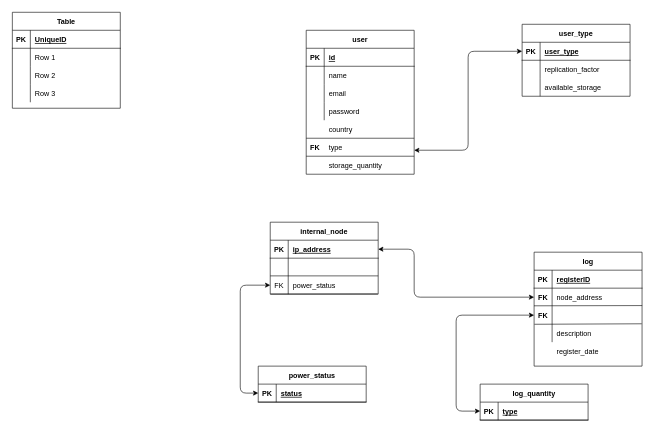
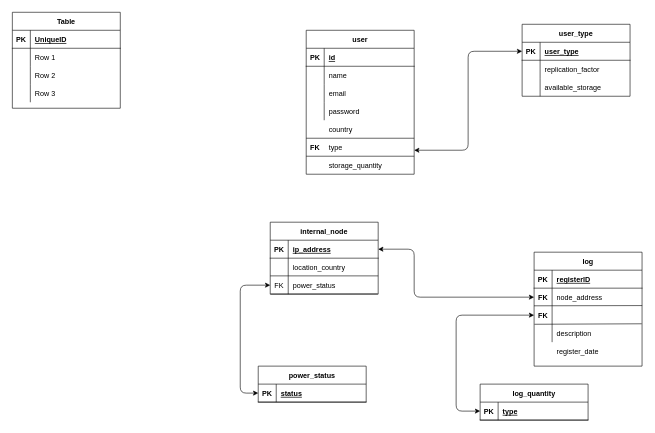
  <mxCell id="0" />
  <mxCell id="1" parent="0" />
  <mxCell id="2" value="Table" style="shape=table;startSize=30;container=1;collapsible=1;childLayout=tableLayout;fixedRows=1;rowLines=0;fontStyle=1;align=center;resizeLast=1;" vertex="1" parent="1"><mxGeometry x="20" y="20" width="180" height="160" as="geometry" /></mxCell>
  <mxCell id="3" value="" style="shape=partialRectangle;collapsible=0;dropTarget=0;pointerEvents=0;fillColor=none;top=0;left=0;bottom=1;right=0;points=[[0,0.5],[1,0.5]];portConstraint=eastwest;" vertex="1" parent="2"><mxGeometry y="30" width="180" height="30" as="geometry" /></mxCell>
  <mxCell id="4" value="PK" style="shape=partialRectangle;connectable=0;fillColor=none;top=0;left=0;bottom=0;right=0;fontStyle=1;overflow=hidden;" vertex="1" parent="3"><mxGeometry width="30" height="30" as="geometry" /></mxCell>
  <mxCell id="5" value="UniqueID" style="shape=partialRectangle;connectable=0;fillColor=none;top=0;left=0;bottom=0;right=0;align=left;spacingLeft=6;fontStyle=5;overflow=hidden;" vertex="1" parent="3"><mxGeometry x="30" width="150" height="30" as="geometry" /></mxCell>
  <mxCell id="6" value="" style="shape=partialRectangle;collapsible=0;dropTarget=0;pointerEvents=0;fillColor=none;top=0;left=0;bottom=0;right=0;points=[[0,0.5],[1,0.5]];portConstraint=eastwest;" vertex="1" parent="2"><mxGeometry y="60" width="180" height="30" as="geometry" /></mxCell>
  <mxCell id="7" value="" style="shape=partialRectangle;connectable=0;fillColor=none;top=0;left=0;bottom=0;right=0;editable=1;overflow=hidden;" vertex="1" parent="6"><mxGeometry width="30" height="30" as="geometry" /></mxCell>
  <mxCell id="8" value="Row 1" style="shape=partialRectangle;connectable=0;fillColor=none;top=0;left=0;bottom=0;right=0;align=left;spacingLeft=6;overflow=hidden;" vertex="1" parent="6"><mxGeometry x="30" width="150" height="30" as="geometry" /></mxCell>
  <mxCell id="9" value="" style="shape=partialRectangle;collapsible=0;dropTarget=0;pointerEvents=0;fillColor=none;top=0;left=0;bottom=0;right=0;points=[[0,0.5],[1,0.5]];portConstraint=eastwest;" vertex="1" parent="2"><mxGeometry y="90" width="180" height="30" as="geometry" /></mxCell>
  <mxCell id="10" value="" style="shape=partialRectangle;connectable=0;fillColor=none;top=0;left=0;bottom=0;right=0;editable=1;overflow=hidden;" vertex="1" parent="9"><mxGeometry width="30" height="30" as="geometry" /></mxCell>
  <mxCell id="11" value="Row 2" style="shape=partialRectangle;connectable=0;fillColor=none;top=0;left=0;bottom=0;right=0;align=left;spacingLeft=6;overflow=hidden;" vertex="1" parent="9"><mxGeometry x="30" width="150" height="30" as="geometry" /></mxCell>
  <mxCell id="12" value="" style="shape=partialRectangle;collapsible=0;dropTarget=0;pointerEvents=0;fillColor=none;top=0;left=0;bottom=0;right=0;points=[[0,0.5],[1,0.5]];portConstraint=eastwest;" vertex="1" parent="2"><mxGeometry y="120" width="180" height="30" as="geometry" /></mxCell>
  <mxCell id="13" value="" style="shape=partialRectangle;connectable=0;fillColor=none;top=0;left=0;bottom=0;right=0;editable=1;overflow=hidden;" vertex="1" parent="12"><mxGeometry width="30" height="30" as="geometry" /></mxCell>
  <mxCell id="14" value="Row 3" style="shape=partialRectangle;connectable=0;fillColor=none;top=0;left=0;bottom=0;right=0;align=left;spacingLeft=6;overflow=hidden;" vertex="1" parent="12"><mxGeometry x="30" width="150" height="30" as="geometry" /></mxCell>
  <mxCell id="15" value="" style="group" vertex="1" connectable="0" parent="1"><mxGeometry x="510" y="50" width="450" height="240" as="geometry" /></mxCell>
  <mxCell id="16" value="" style="group" vertex="1" connectable="0" parent="15"><mxGeometry width="180" height="240" as="geometry" /></mxCell>
  <mxCell id="17" value="user" style="shape=table;startSize=30;container=1;collapsible=1;childLayout=tableLayout;fixedRows=1;rowLines=0;fontStyle=1;align=center;resizeLast=1;" vertex="1" parent="16"><mxGeometry width="180" height="240" as="geometry" /></mxCell>
  <mxCell id="18" value="" style="shape=partialRectangle;collapsible=0;dropTarget=0;pointerEvents=0;fillColor=none;top=0;left=0;bottom=1;right=0;points=[[0,0.5],[1,0.5]];portConstraint=eastwest;" vertex="1" parent="17"><mxGeometry y="30" width="180" height="30" as="geometry" /></mxCell>
  <mxCell id="19" value="PK" style="shape=partialRectangle;connectable=0;fillColor=none;top=0;left=0;bottom=0;right=0;fontStyle=1;overflow=hidden;" vertex="1" parent="18"><mxGeometry width="30" height="30" as="geometry" /></mxCell>
  <mxCell id="20" value="id" style="shape=partialRectangle;connectable=0;fillColor=none;top=0;left=0;bottom=0;right=0;align=left;spacingLeft=6;fontStyle=5;overflow=hidden;" vertex="1" parent="18"><mxGeometry x="30" width="150" height="30" as="geometry" /></mxCell>
  <mxCell id="21" value="" style="shape=partialRectangle;collapsible=0;dropTarget=0;pointerEvents=0;fillColor=none;top=0;left=0;bottom=0;right=0;points=[[0,0.5],[1,0.5]];portConstraint=eastwest;" vertex="1" parent="17"><mxGeometry y="60" width="180" height="30" as="geometry" /></mxCell>
  <mxCell id="22" value="" style="shape=partialRectangle;connectable=0;fillColor=none;top=0;left=0;bottom=0;right=0;editable=1;overflow=hidden;" vertex="1" parent="21"><mxGeometry width="30" height="30" as="geometry" /></mxCell>
  <mxCell id="23" value="name" style="shape=partialRectangle;connectable=0;fillColor=none;top=0;left=0;bottom=0;right=0;align=left;spacingLeft=6;overflow=hidden;" vertex="1" parent="21"><mxGeometry x="30" width="150" height="30" as="geometry" /></mxCell>
  <mxCell id="24" value="" style="shape=partialRectangle;collapsible=0;dropTarget=0;pointerEvents=0;fillColor=none;top=0;left=0;bottom=0;right=0;points=[[0,0.5],[1,0.5]];portConstraint=eastwest;" vertex="1" parent="17"><mxGeometry y="90" width="180" height="30" as="geometry" /></mxCell>
  <mxCell id="25" value="" style="shape=partialRectangle;connectable=0;fillColor=none;top=0;left=0;bottom=0;right=0;editable=1;overflow=hidden;" vertex="1" parent="24"><mxGeometry width="30" height="30" as="geometry" /></mxCell>
  <mxCell id="26" value="email" style="shape=partialRectangle;connectable=0;fillColor=none;top=0;left=0;bottom=0;right=0;align=left;spacingLeft=6;overflow=hidden;" vertex="1" parent="24"><mxGeometry x="30" width="150" height="30" as="geometry" /></mxCell>
  <mxCell id="27" value="" style="shape=partialRectangle;collapsible=0;dropTarget=0;pointerEvents=0;fillColor=none;top=0;left=0;bottom=0;right=0;points=[[0,0.5],[1,0.5]];portConstraint=eastwest;" vertex="1" parent="17"><mxGeometry y="120" width="180" height="30" as="geometry" /></mxCell>
  <mxCell id="28" value="" style="shape=partialRectangle;connectable=0;fillColor=none;top=0;left=0;bottom=0;right=0;editable=1;overflow=hidden;" vertex="1" parent="27"><mxGeometry width="30" height="30" as="geometry" /></mxCell>
  <mxCell id="29" value="password" style="shape=partialRectangle;connectable=0;fillColor=none;top=0;left=0;bottom=0;right=0;align=left;spacingLeft=6;overflow=hidden;" vertex="1" parent="27"><mxGeometry x="30" width="150" height="30" as="geometry" /></mxCell>
  <mxCell id="30" value="country" style="shape=partialRectangle;connectable=0;fillColor=none;top=0;left=0;bottom=0;right=0;align=left;spacingLeft=6;overflow=hidden;" vertex="1" parent="16"><mxGeometry x="30" y="150" width="150" height="30" as="geometry" /></mxCell>
  <mxCell id="31" value="type" style="shape=partialRectangle;connectable=0;fillColor=none;top=0;left=0;bottom=0;right=0;align=left;spacingLeft=6;overflow=hidden;" vertex="1" parent="16"><mxGeometry x="30" y="180" width="150" height="30" as="geometry" /></mxCell>
  <mxCell id="32" value="storage_quantity" style="shape=partialRectangle;connectable=0;fillColor=none;top=0;left=0;bottom=0;right=0;align=left;spacingLeft=6;overflow=hidden;" vertex="1" parent="16"><mxGeometry x="30" y="210" width="150" height="30" as="geometry" /></mxCell>
  <mxCell id="33" value="FK" style="shape=partialRectangle;connectable=0;fillColor=none;top=0;left=0;bottom=0;right=0;fontStyle=1;overflow=hidden;" vertex="1" parent="16"><mxGeometry y="180" width="30" height="30" as="geometry" /></mxCell>
  <mxCell id="34" value="" style="group" vertex="1" connectable="0" parent="15"><mxGeometry x="270" width="180" height="240" as="geometry" /></mxCell>
  <mxCell id="35" value="user_type" style="shape=table;startSize=30;container=1;collapsible=1;childLayout=tableLayout;fixedRows=1;rowLines=0;fontStyle=1;align=center;resizeLast=1;" vertex="1" parent="34"><mxGeometry x="90" y="-10" width="180" height="120" as="geometry" /></mxCell>
  <mxCell id="36" value="" style="shape=partialRectangle;collapsible=0;dropTarget=0;pointerEvents=0;fillColor=none;top=0;left=0;bottom=1;right=0;points=[[0,0.5],[1,0.5]];portConstraint=eastwest;" vertex="1" parent="35"><mxGeometry y="30" width="180" height="30" as="geometry" /></mxCell>
  <mxCell id="37" value="PK" style="shape=partialRectangle;connectable=0;fillColor=none;top=0;left=0;bottom=0;right=0;fontStyle=1;overflow=hidden;" vertex="1" parent="36"><mxGeometry width="30" height="30" as="geometry" /></mxCell>
  <mxCell id="38" value="user_type" style="shape=partialRectangle;connectable=0;fillColor=none;top=0;left=0;bottom=0;right=0;align=left;spacingLeft=6;fontStyle=5;overflow=hidden;" vertex="1" parent="36"><mxGeometry x="30" width="150" height="30" as="geometry" /></mxCell>
  <mxCell id="39" value="" style="shape=partialRectangle;collapsible=0;dropTarget=0;pointerEvents=0;fillColor=none;top=0;left=0;bottom=0;right=0;points=[[0,0.5],[1,0.5]];portConstraint=eastwest;" vertex="1" parent="35"><mxGeometry y="60" width="180" height="30" as="geometry" /></mxCell>
  <mxCell id="40" value="" style="shape=partialRectangle;connectable=0;fillColor=none;top=0;left=0;bottom=0;right=0;editable=1;overflow=hidden;" vertex="1" parent="39"><mxGeometry width="30" height="30" as="geometry" /></mxCell>
  <mxCell id="41" value="replication_factor" style="shape=partialRectangle;connectable=0;fillColor=none;top=0;left=0;bottom=0;right=0;align=left;spacingLeft=6;overflow=hidden;" vertex="1" parent="39"><mxGeometry x="30" width="150" height="30" as="geometry" /></mxCell>
  <mxCell id="42" value="" style="shape=partialRectangle;collapsible=0;dropTarget=0;pointerEvents=0;fillColor=none;top=0;left=0;bottom=0;right=0;points=[[0,0.5],[1,0.5]];portConstraint=eastwest;" vertex="1" parent="35"><mxGeometry y="90" width="180" height="30" as="geometry" /></mxCell>
  <mxCell id="43" value="" style="shape=partialRectangle;connectable=0;fillColor=none;top=0;left=0;bottom=0;right=0;editable=1;overflow=hidden;" vertex="1" parent="42"><mxGeometry width="30" height="30" as="geometry" /></mxCell>
  <mxCell id="44" value="available_storage" style="shape=partialRectangle;connectable=0;fillColor=none;top=0;left=0;bottom=0;right=0;align=left;spacingLeft=6;overflow=hidden;" vertex="1" parent="42"><mxGeometry x="30" width="150" height="30" as="geometry" /></mxCell>
  <mxCell id="45" value="" style="shape=partialRectangle;connectable=0;fillColor=none;top=0;left=0;bottom=0;right=0;fontStyle=1;overflow=hidden;" vertex="1" parent="34"><mxGeometry y="180" width="30" height="30" as="geometry" /></mxCell>
  <mxCell id="46" value="log" style="shape=table;startSize=30;container=1;collapsible=1;childLayout=tableLayout;fixedRows=1;rowLines=0;fontStyle=1;align=center;resizeLast=1;" vertex="1" parent="1"><mxGeometry x="890" y="420" width="180" height="190" as="geometry" /></mxCell>
  <mxCell id="47" value="" style="shape=partialRectangle;collapsible=0;dropTarget=0;pointerEvents=0;fillColor=none;top=0;left=0;bottom=1;right=0;points=[[0,0.5],[1,0.5]];portConstraint=eastwest;" vertex="1" parent="46"><mxGeometry y="30" width="180" height="30" as="geometry" /></mxCell>
  <mxCell id="48" value="PK" style="shape=partialRectangle;connectable=0;fillColor=none;top=0;left=0;bottom=0;right=0;fontStyle=1;overflow=hidden;" vertex="1" parent="47"><mxGeometry width="30" height="30" as="geometry" /></mxCell>
  <mxCell id="49" value="registerID" style="shape=partialRectangle;connectable=0;fillColor=none;top=0;left=0;bottom=0;right=0;align=left;spacingLeft=6;fontStyle=5;overflow=hidden;" vertex="1" parent="47"><mxGeometry x="30" width="150" height="30" as="geometry" /></mxCell>
  <mxCell id="50" value="" style="shape=partialRectangle;collapsible=0;dropTarget=0;pointerEvents=0;fillColor=none;top=0;left=0;bottom=0;right=0;points=[[0,0.5],[1,0.5]];portConstraint=eastwest;" vertex="1" parent="46"><mxGeometry y="60" width="180" height="30" as="geometry" /></mxCell>
  <mxCell id="51" value="FK" style="shape=partialRectangle;connectable=0;fillColor=none;top=0;left=0;bottom=0;right=0;editable=1;overflow=hidden;fontStyle=1" vertex="1" parent="50"><mxGeometry width="30" height="30" as="geometry" /></mxCell>
  <mxCell id="52" value="node_address" style="shape=partialRectangle;connectable=0;fillColor=none;top=0;left=0;bottom=0;right=0;align=left;spacingLeft=6;overflow=hidden;" vertex="1" parent="50"><mxGeometry x="30" width="150" height="30" as="geometry" /></mxCell>
  <mxCell id="53" value="" style="shape=partialRectangle;collapsible=0;dropTarget=0;pointerEvents=0;fillColor=none;top=0;left=0;bottom=0;right=0;points=[[0,0.5],[1,0.5]];portConstraint=eastwest;" vertex="1" parent="46"><mxGeometry y="90" width="180" height="30" as="geometry" /></mxCell>
  <mxCell id="54" value="FK" style="shape=partialRectangle;connectable=0;fillColor=none;top=0;left=0;bottom=0;right=0;editable=1;overflow=hidden;fontStyle=1" vertex="1" parent="53"><mxGeometry width="30" height="30" as="geometry" /></mxCell>
  <mxCell id="55" value="" style="shape=partialRectangle;collapsible=0;dropTarget=0;pointerEvents=0;fillColor=none;top=0;left=0;bottom=0;right=0;points=[[0,0.5],[1,0.5]];portConstraint=eastwest;" vertex="1" parent="46"><mxGeometry y="120" width="180" height="30" as="geometry" /></mxCell>
  <mxCell id="56" value="" style="shape=partialRectangle;connectable=0;fillColor=none;top=0;left=0;bottom=0;right=0;editable=1;overflow=hidden;" vertex="1" parent="55"><mxGeometry width="30" height="30" as="geometry" /></mxCell>
  <mxCell id="57" value="description" style="shape=partialRectangle;connectable=0;fillColor=none;top=0;left=0;bottom=0;right=0;align=left;spacingLeft=6;overflow=hidden;" vertex="1" parent="55"><mxGeometry x="30" width="150" height="30" as="geometry" /></mxCell>
  <mxCell id="58" value="" style="endArrow=none;html=1;exitX=-0.001;exitY=0.98;exitDx=0;exitDy=0;exitPerimeter=0;entryX=1.001;entryY=-0.033;entryDx=0;entryDy=0;entryPerimeter=0;" edge="1" parent="46" source="50" target="53"><mxGeometry width="50" height="50" relative="1" as="geometry"><mxPoint x="-150" y="190" as="sourcePoint" /><mxPoint x="-100" y="140" as="targetPoint" /></mxGeometry></mxCell>
  <mxCell id="59" value="" style="endArrow=none;html=1;exitX=0.003;exitY=0.007;exitDx=0;exitDy=0;exitPerimeter=0;entryX=0.997;entryY=-0.02;entryDx=0;entryDy=0;entryPerimeter=0;" edge="1" parent="46" source="55" target="55"><mxGeometry width="50" height="50" relative="1" as="geometry"><mxPoint x="90" y="230" as="sourcePoint" /><mxPoint x="140" y="180" as="targetPoint" /></mxGeometry></mxCell>
  <mxCell id="60" value="internal_node" style="shape=table;startSize=30;container=1;collapsible=1;childLayout=tableLayout;fixedRows=1;rowLines=0;fontStyle=1;align=center;resizeLast=1;" vertex="1" parent="1"><mxGeometry x="450" y="370" width="180" height="120" as="geometry" /></mxCell>
  <mxCell id="61" value="" style="shape=partialRectangle;collapsible=0;dropTarget=0;pointerEvents=0;fillColor=none;top=0;left=0;bottom=1;right=0;points=[[0,0.5],[1,0.5]];portConstraint=eastwest;" vertex="1" parent="60"><mxGeometry y="30" width="180" height="30" as="geometry" /></mxCell>
  <mxCell id="62" value="PK" style="shape=partialRectangle;connectable=0;fillColor=none;top=0;left=0;bottom=0;right=0;fontStyle=1;overflow=hidden;" vertex="1" parent="61"><mxGeometry width="30" height="30" as="geometry" /></mxCell>
  <mxCell id="63" value="ip_address" style="shape=partialRectangle;connectable=0;fillColor=none;top=0;left=0;bottom=0;right=0;align=left;spacingLeft=6;fontStyle=5;overflow=hidden;" vertex="1" parent="61"><mxGeometry x="30" width="150" height="30" as="geometry" /></mxCell>
  <mxCell id="64" value="" style="shape=partialRectangle;collapsible=0;dropTarget=0;pointerEvents=0;fillColor=none;top=0;left=0;bottom=0;right=0;points=[[0,0.5],[1,0.5]];portConstraint=eastwest;" vertex="1" parent="60"><mxGeometry y="60" width="180" height="30" as="geometry" /></mxCell>
  <mxCell id="65" value="" style="shape=partialRectangle;connectable=0;fillColor=none;top=0;left=0;bottom=0;right=0;editable=1;overflow=hidden;" vertex="1" parent="64"><mxGeometry width="30" height="30" as="geometry" /></mxCell>
+ <mxCell id="66" value="location_country" style="shape=partialRectangle;connectable=0;fillColor=none;top=0;left=0;bottom=0;right=0;align=left;spacingLeft=6;overflow=hidden;" vertex="1" parent="64"><mxGeometry x="30" width="150" height="30" as="geometry" /></mxCell>
  <mxCell id="67" value="" style="shape=partialRectangle;collapsible=0;dropTarget=0;pointerEvents=0;fillColor=none;top=0;left=0;bottom=0;right=0;points=[[0,0.5],[1,0.5]];portConstraint=eastwest;" vertex="1" parent="60"><mxGeometry y="90" width="180" height="30" as="geometry" /></mxCell>
  <mxCell id="68" value="FK" style="shape=partialRectangle;connectable=0;fillColor=none;top=0;left=0;bottom=0;right=0;editable=1;overflow=hidden;" vertex="1" parent="67"><mxGeometry width="30" height="30" as="geometry" /></mxCell>
  <mxCell id="69" value="power_status" style="shape=partialRectangle;connectable=0;fillColor=none;top=0;left=0;bottom=0;right=0;align=left;spacingLeft=6;overflow=hidden;" vertex="1" parent="67"><mxGeometry x="30" width="150" height="30" as="geometry" /></mxCell>
  <mxCell id="70" value="" style="endArrow=none;html=1;exitX=0;exitY=-0.016;exitDx=0;exitDy=0;exitPerimeter=0;entryX=1;entryY=0.984;entryDx=0;entryDy=0;entryPerimeter=0;" edge="1" parent="60" source="67" target="64"><mxGeometry width="50" height="50" relative="1" as="geometry"><mxPoint x="70" y="140" as="sourcePoint" /><mxPoint x="120" y="90" as="targetPoint" /></mxGeometry></mxCell>
  <mxCell id="71" value="" style="endArrow=none;html=1;exitX=0.002;exitY=0.992;exitDx=0;exitDy=0;exitPerimeter=0;entryX=0.996;entryY=0.984;entryDx=0;entryDy=0;entryPerimeter=0;" edge="1" parent="60" source="67" target="67"><mxGeometry width="50" height="50" relative="1" as="geometry"><mxPoint x="70" y="140" as="sourcePoint" /><mxPoint x="120" y="90" as="targetPoint" /></mxGeometry></mxCell>
  <mxCell id="72" value="" style="endArrow=none;html=1;" edge="1" parent="1"><mxGeometry width="50" height="50" relative="1" as="geometry"><mxPoint x="510" y="230" as="sourcePoint" /><mxPoint x="690" y="230" as="targetPoint" /></mxGeometry></mxCell>
  <mxCell id="73" value="" style="endArrow=none;html=1;" edge="1" parent="1"><mxGeometry width="50" height="50" relative="1" as="geometry"><mxPoint x="510" y="260" as="sourcePoint" /><mxPoint x="690" y="260" as="targetPoint" /></mxGeometry></mxCell>
  <mxCell id="74" value="power_status" style="shape=table;startSize=30;container=1;collapsible=1;childLayout=tableLayout;fixedRows=1;rowLines=0;fontStyle=1;align=center;resizeLast=1;" vertex="1" parent="1"><mxGeometry x="430" y="610" width="180" height="60" as="geometry" /></mxCell>
  <mxCell id="75" value="" style="shape=partialRectangle;collapsible=0;dropTarget=0;pointerEvents=0;fillColor=none;top=0;left=0;bottom=1;right=0;points=[[0,0.5],[1,0.5]];portConstraint=eastwest;" vertex="1" parent="74"><mxGeometry y="30" width="180" height="30" as="geometry" /></mxCell>
  <mxCell id="76" value="PK" style="shape=partialRectangle;connectable=0;fillColor=none;top=0;left=0;bottom=0;right=0;fontStyle=1;overflow=hidden;" vertex="1" parent="75"><mxGeometry width="30" height="30" as="geometry" /></mxCell>
  <mxCell id="77" value="status" style="shape=partialRectangle;connectable=0;fillColor=none;top=0;left=0;bottom=0;right=0;align=left;spacingLeft=6;fontStyle=5;overflow=hidden;" vertex="1" parent="75"><mxGeometry x="30" width="150" height="30" as="geometry" /></mxCell>
  <mxCell id="78" value="" style="endArrow=classic;startArrow=classic;html=1;entryX=0;entryY=0.5;entryDx=0;entryDy=0;" edge="1" parent="1" target="36"><mxGeometry width="50" height="50" relative="1" as="geometry"><mxPoint x="690" y="250" as="sourcePoint" /><mxPoint x="790" y="100" as="targetPoint" /><Array as="points"><mxPoint x="780" y="250" /><mxPoint x="780" y="85" /></Array></mxGeometry></mxCell>
  <mxCell id="79" value="" style="endArrow=classic;startArrow=classic;html=1;exitX=0;exitY=0.5;exitDx=0;exitDy=0;entryX=0;entryY=0.5;entryDx=0;entryDy=0;" edge="1" parent="1" source="75" target="67"><mxGeometry width="50" height="50" relative="1" as="geometry"><mxPoint x="740" y="550" as="sourcePoint" /><mxPoint x="790" y="500" as="targetPoint" /><Array as="points"><mxPoint x="400" y="655" /><mxPoint x="400" y="475" /></Array></mxGeometry></mxCell>
  <mxCell id="80" value="" style="endArrow=classic;startArrow=classic;html=1;exitX=1;exitY=0.5;exitDx=0;exitDy=0;entryX=0;entryY=0.5;entryDx=0;entryDy=0;" edge="1" parent="1" source="61" target="50"><mxGeometry width="50" height="50" relative="1" as="geometry"><mxPoint x="800" y="590" as="sourcePoint" /><mxPoint x="850" y="540" as="targetPoint" /><Array as="points"><mxPoint x="690" y="415" /><mxPoint x="690" y="495" /></Array></mxGeometry></mxCell>
  <mxCell id="81" value="log_quantity" style="shape=table;startSize=30;container=1;collapsible=1;childLayout=tableLayout;fixedRows=1;rowLines=0;fontStyle=1;align=center;resizeLast=1;" vertex="1" parent="1"><mxGeometry x="800" y="640" width="180" height="60" as="geometry" /></mxCell>
  <mxCell id="82" value="" style="shape=partialRectangle;collapsible=0;dropTarget=0;pointerEvents=0;fillColor=none;top=0;left=0;bottom=1;right=0;points=[[0,0.5],[1,0.5]];portConstraint=eastwest;" vertex="1" parent="81"><mxGeometry y="30" width="180" height="30" as="geometry" /></mxCell>
  <mxCell id="83" value="PK" style="shape=partialRectangle;connectable=0;fillColor=none;top=0;left=0;bottom=0;right=0;fontStyle=1;overflow=hidden;" vertex="1" parent="82"><mxGeometry width="30" height="30" as="geometry" /></mxCell>
  <mxCell id="84" value="type" style="shape=partialRectangle;connectable=0;fillColor=none;top=0;left=0;bottom=0;right=0;align=left;spacingLeft=6;fontStyle=5;overflow=hidden;" vertex="1" parent="82"><mxGeometry x="30" width="150" height="30" as="geometry" /></mxCell>
  <mxCell id="85" value="" style="shape=partialRectangle;collapsible=0;dropTarget=0;pointerEvents=0;fillColor=none;top=0;left=0;bottom=0;right=0;points=[[0,0.5],[1,0.5]];portConstraint=eastwest;" vertex="1" parent="1"><mxGeometry x="890" y="570" width="180" height="30" as="geometry" /></mxCell>
  <mxCell id="86" value="" style="shape=partialRectangle;connectable=0;fillColor=none;top=0;left=0;bottom=0;right=0;editable=1;overflow=hidden;" vertex="1" parent="85"><mxGeometry width="30" height="30" as="geometry" /></mxCell>
  <mxCell id="87" value="register_date" style="shape=partialRectangle;connectable=0;fillColor=none;top=0;left=0;bottom=0;right=0;align=left;spacingLeft=6;overflow=hidden;" vertex="1" parent="85"><mxGeometry x="30" width="150" height="30" as="geometry" /></mxCell>
  <mxCell id="88" value="" style="endArrow=classic;startArrow=classic;html=1;exitX=0;exitY=0.5;exitDx=0;exitDy=0;entryX=0;entryY=0.5;entryDx=0;entryDy=0;" edge="1" parent="1" source="53" target="82"><mxGeometry width="50" height="50" relative="1" as="geometry"><mxPoint x="860" y="500" as="sourcePoint" /><mxPoint x="910" y="450" as="targetPoint" /><Array as="points"><mxPoint x="760" y="525" /><mxPoint x="760" y="685" /></Array></mxGeometry></mxCell>
